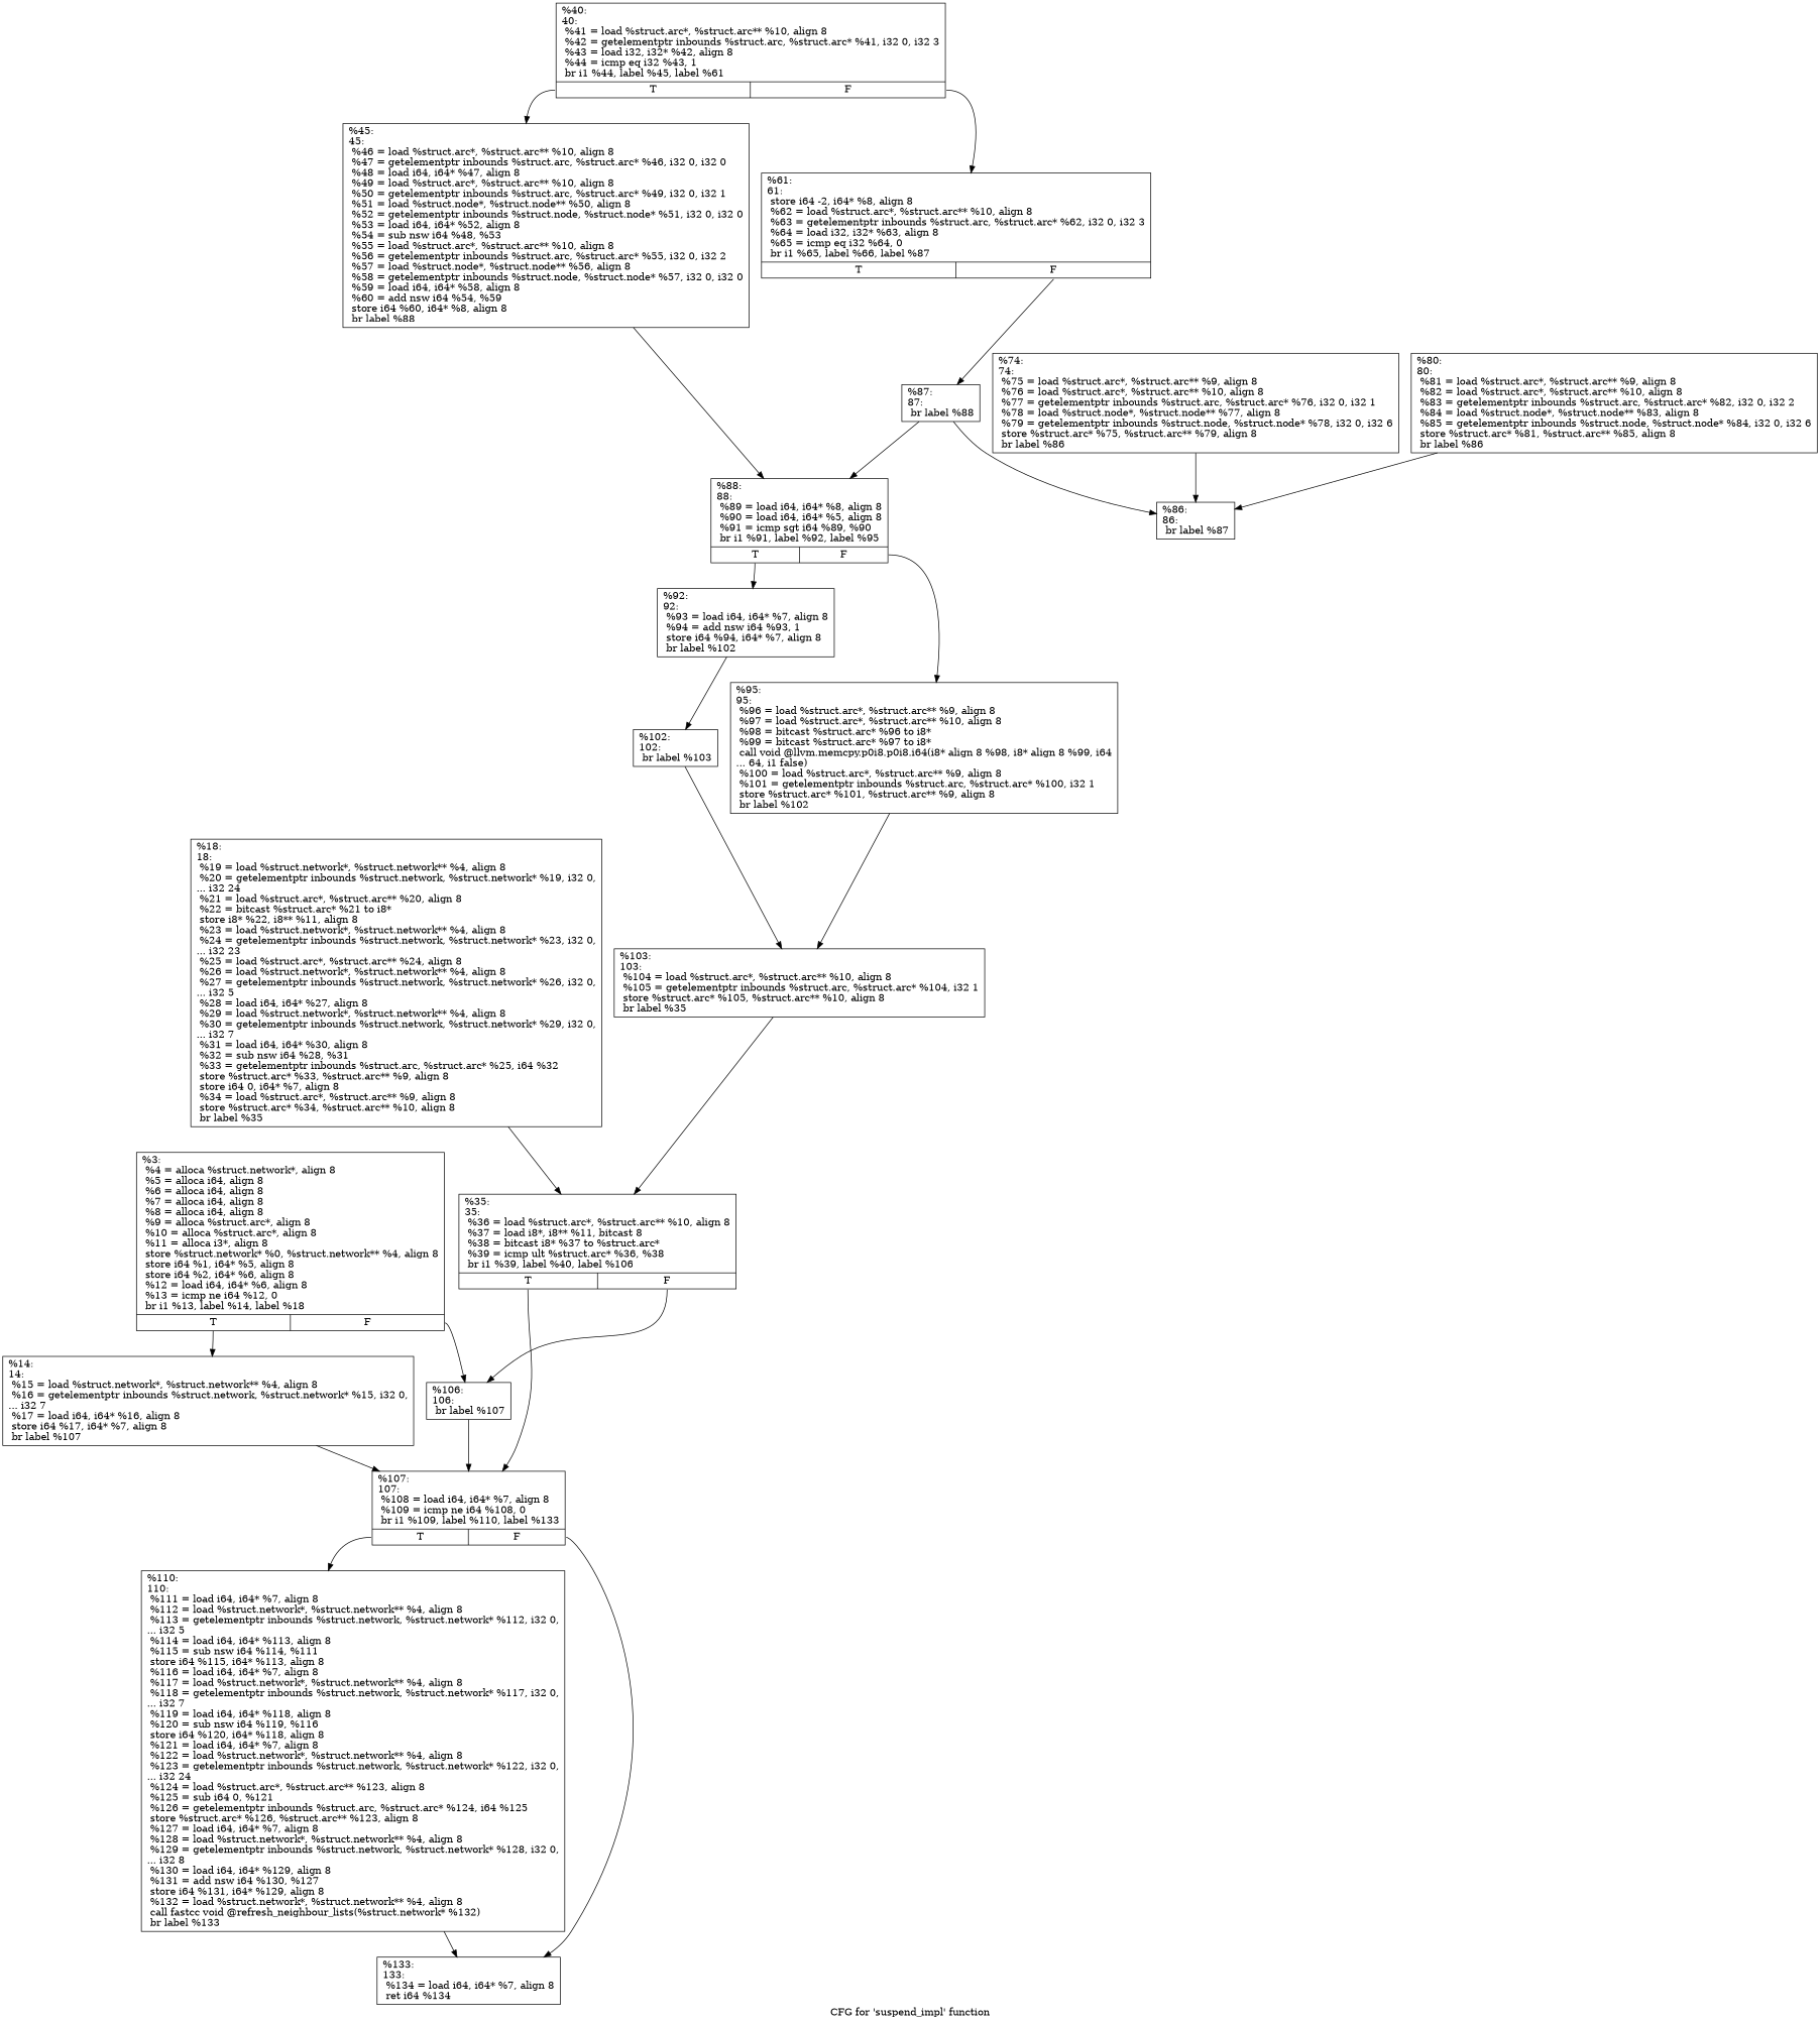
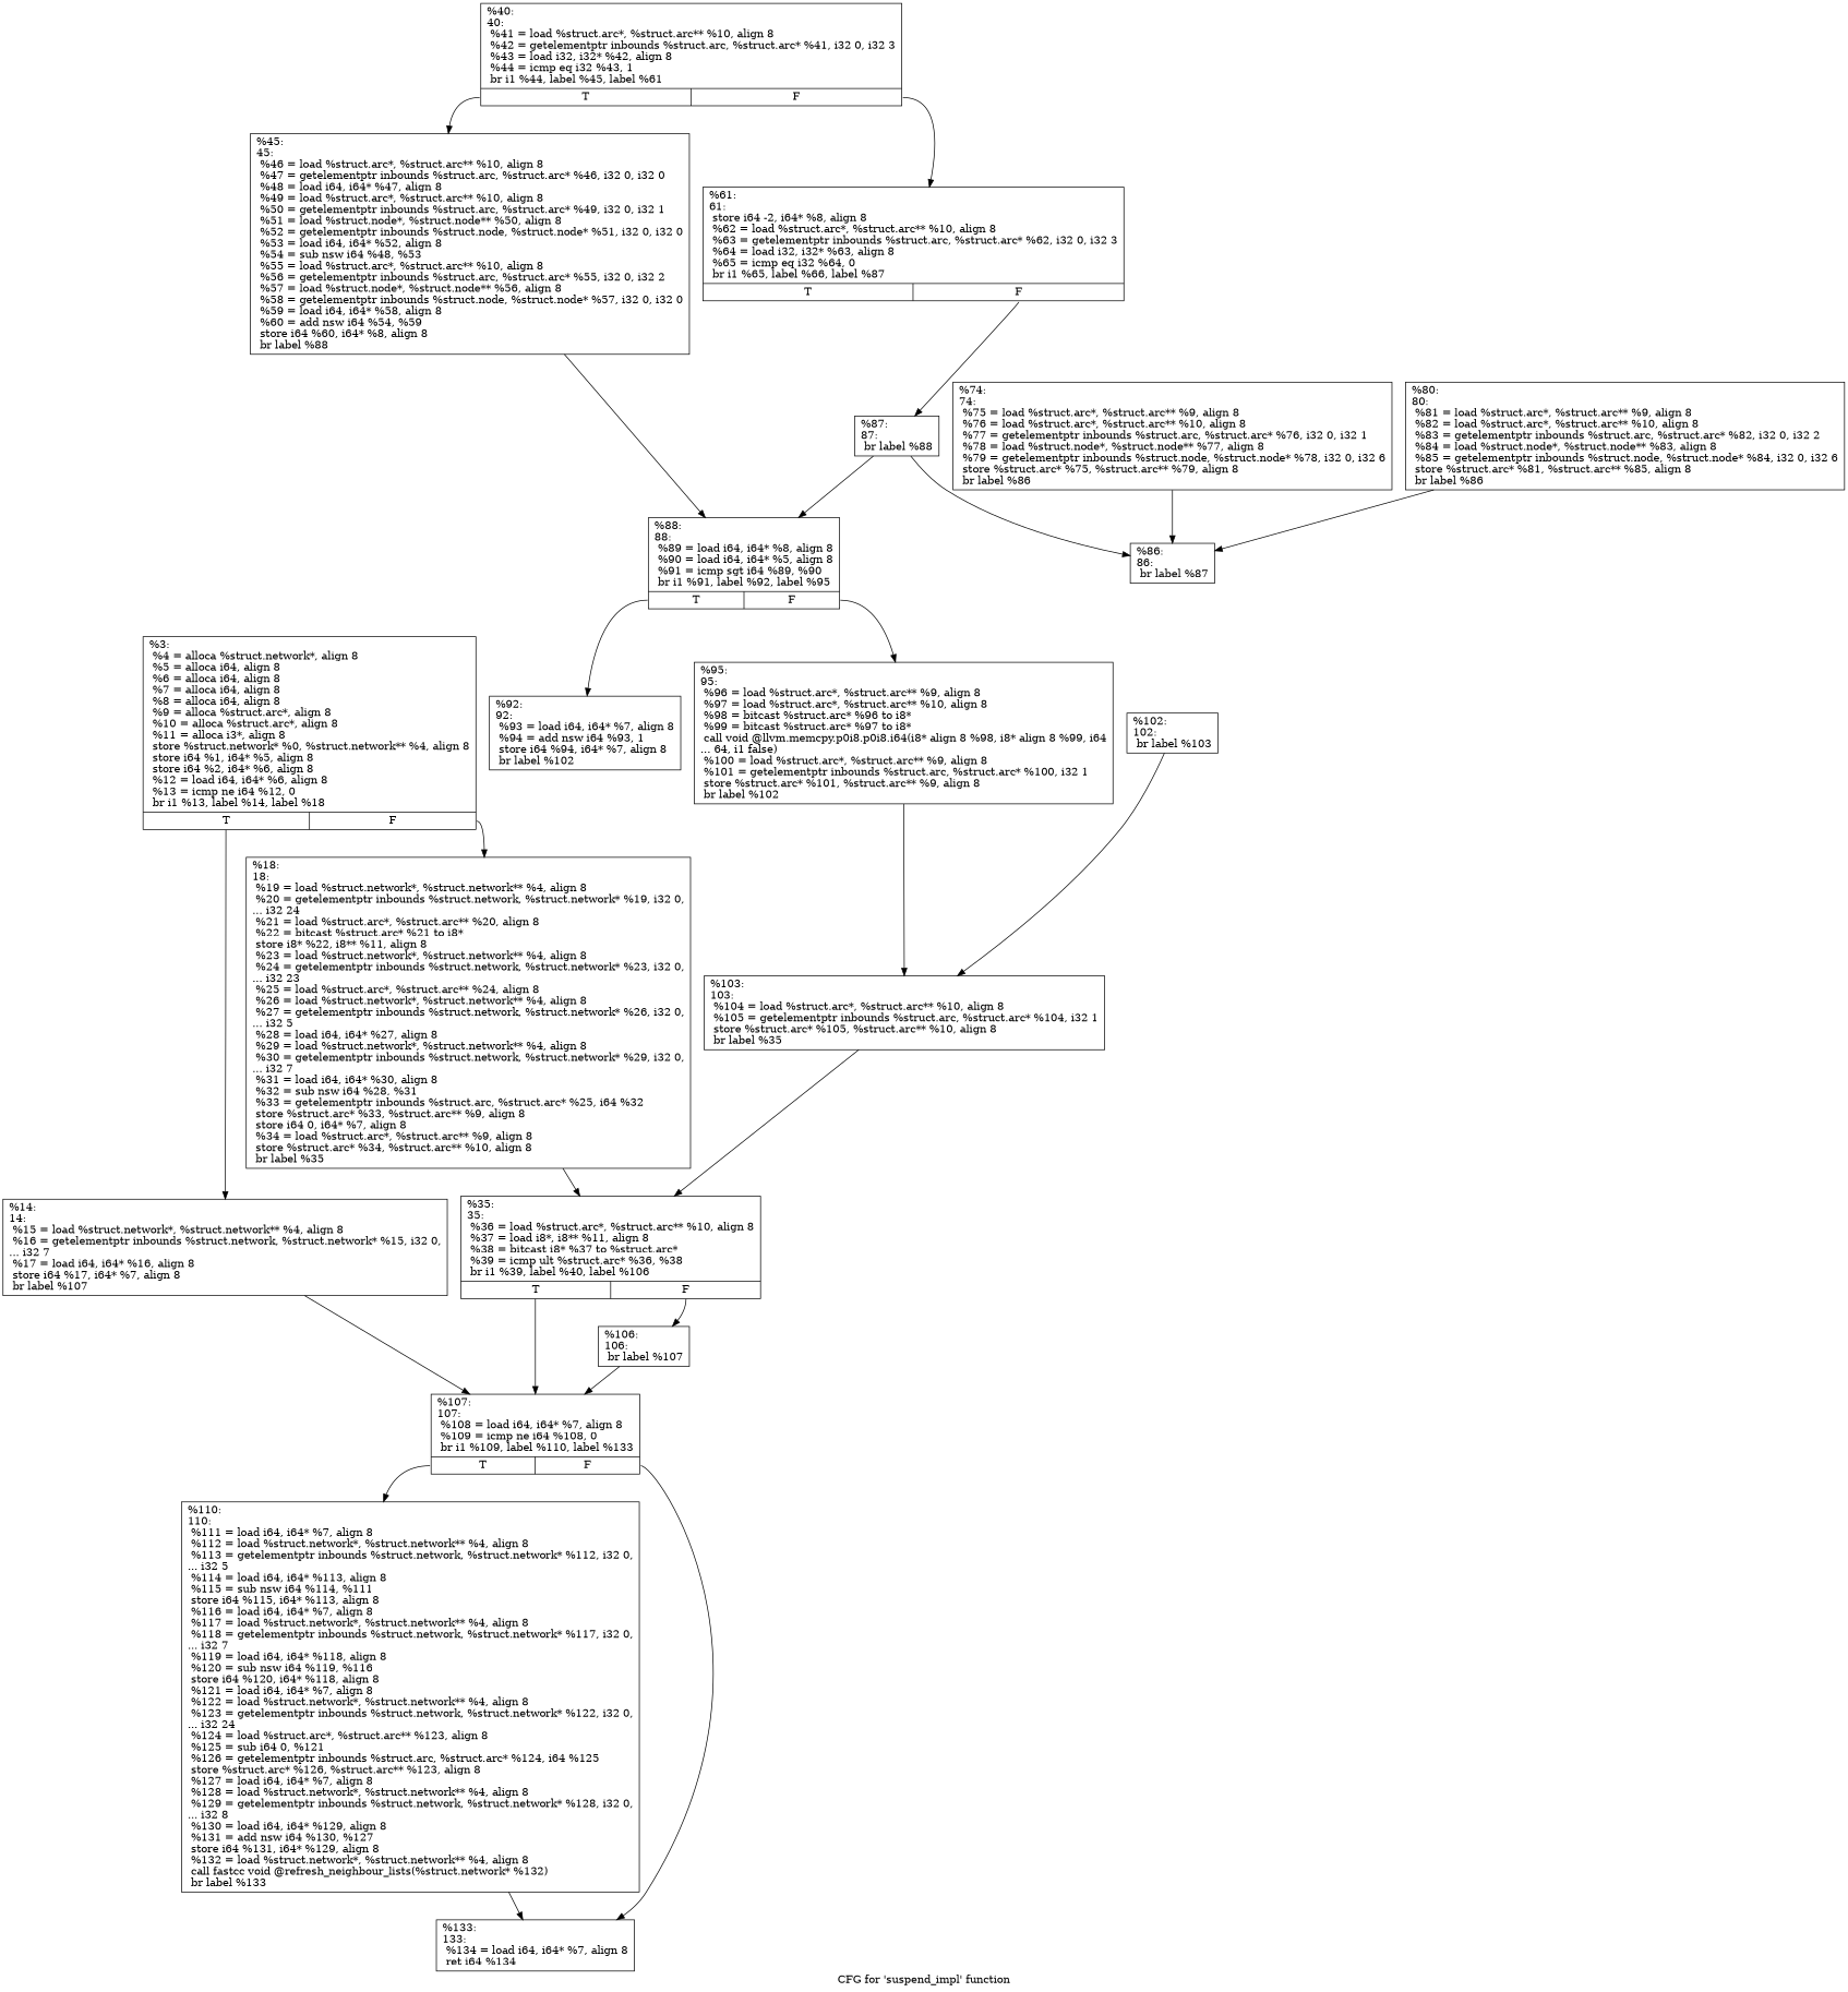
  digraph {
    label="CFG for 'suspend_impl' function"
    node [shape=record]
    n1 [label="{%3:\l  %4 = alloca %struct.network*, align 8\l  %5 = alloca i64, align 8\l  %6 = alloca i64, align 8\l  %7 = alloca i64, align 8\l  %8 = alloca i64, align 8\l  %9 = alloca %struct.arc*, align 8\l  %10 = alloca %struct.arc*, align 8\l  %11 = alloca i3*, align 8\l  store %struct.network* %0, %struct.network** %4, align 8\l  store i64 %1, i64* %5, align 8\l  store i64 %2, i64* %6, align 8\l  %12 = load i64, i64* %6, align 8\l  %13 = icmp ne i64 %12, 0\l  br i1 %13, label %14, label %18\l|{<s0>T|<s1>F}}"]
    n2 [label="{%14:\l14:                                               \l  %15 = load %struct.network*, %struct.network** %4, align 8\l  %16 = getelementptr inbounds %struct.network, %struct.network* %15, i32 0,\l... i32 7\l  %17 = load i64, i64* %16, align 8\l  store i64 %17, i64* %7, align 8\l  br label %107\l}"]
    n3 [label="{%18:\l18:                                               \l  %19 = load %struct.network*, %struct.network** %4, align 8\l  %20 = getelementptr inbounds %struct.network, %struct.network* %19, i32 0,\l... i32 24\l  %21 = load %struct.arc*, %struct.arc** %20, align 8\l  %22 = bitcast %struct.arc* %21 to i8*\l  store i8* %22, i8** %11, align 8\l  %23 = load %struct.network*, %struct.network** %4, align 8\l  %24 = getelementptr inbounds %struct.network, %struct.network* %23, i32 0,\l... i32 23\l  %25 = load %struct.arc*, %struct.arc** %24, align 8\l  %26 = load %struct.network*, %struct.network** %4, align 8\l  %27 = getelementptr inbounds %struct.network, %struct.network* %26, i32 0,\l... i32 5\l  %28 = load i64, i64* %27, align 8\l  %29 = load %struct.network*, %struct.network** %4, align 8\l  %30 = getelementptr inbounds %struct.network, %struct.network* %29, i32 0,\l... i32 7\l  %31 = load i64, i64* %30, align 8\l  %32 = sub nsw i64 %28, %31\l  %33 = getelementptr inbounds %struct.arc, %struct.arc* %25, i64 %32\l  store %struct.arc* %33, %struct.arc** %9, align 8\l  store i64 0, i64* %7, align 8\l  %34 = load %struct.arc*, %struct.arc** %9, align 8\l  store %struct.arc* %34, %struct.arc** %10, align 8\l  br label %35\l}"]
    n4 [label="{%107:\l107:                                              \l  %108 = load i64, i64* %7, align 8\l  %109 = icmp ne i64 %108, 0\l  br i1 %109, label %110, label %133\l|{<s0>T|<s1>F}}"]
-   n5 [label="{%35:\l35:                                               \l  %36 = load %struct.arc*, %struct.arc** %10, align 8\l  %37 = load i8*, i8** %11, bitcast 8\l  %38 = bitcast i8* %37 to %struct.arc*\l  %39 = icmp ult %struct.arc* %36, %38\l  br i1 %39, label %40, label %106\l|{<s0>T|<s1>F}}"]
+   n5 [label="{%35:\l35:                                               \l  %36 = load %struct.arc*, %struct.arc** %10, align 8\l  %37 = load i8*, i8** %11, align 8\l  %38 = bitcast i8* %37 to %struct.arc*\l  %39 = icmp ult %struct.arc* %36, %38\l  br i1 %39, label %40, label %106\l|{<s0>T|<s1>F}}"]
    n6 [label="{%110:\l110:                                              \l  %111 = load i64, i64* %7, align 8\l  %112 = load %struct.network*, %struct.network** %4, align 8\l  %113 = getelementptr inbounds %struct.network, %struct.network* %112, i32 0,\l... i32 5\l  %114 = load i64, i64* %113, align 8\l  %115 = sub nsw i64 %114, %111\l  store i64 %115, i64* %113, align 8\l  %116 = load i64, i64* %7, align 8\l  %117 = load %struct.network*, %struct.network** %4, align 8\l  %118 = getelementptr inbounds %struct.network, %struct.network* %117, i32 0,\l... i32 7\l  %119 = load i64, i64* %118, align 8\l  %120 = sub nsw i64 %119, %116\l  store i64 %120, i64* %118, align 8\l  %121 = load i64, i64* %7, align 8\l  %122 = load %struct.network*, %struct.network** %4, align 8\l  %123 = getelementptr inbounds %struct.network, %struct.network* %122, i32 0,\l... i32 24\l  %124 = load %struct.arc*, %struct.arc** %123, align 8\l  %125 = sub i64 0, %121\l  %126 = getelementptr inbounds %struct.arc, %struct.arc* %124, i64 %125\l  store %struct.arc* %126, %struct.arc** %123, align 8\l  %127 = load i64, i64* %7, align 8\l  %128 = load %struct.network*, %struct.network** %4, align 8\l  %129 = getelementptr inbounds %struct.network, %struct.network* %128, i32 0,\l... i32 8\l  %130 = load i64, i64* %129, align 8\l  %131 = add nsw i64 %130, %127\l  store i64 %131, i64* %129, align 8\l  %132 = load %struct.network*, %struct.network** %4, align 8\l  call fastcc void @refresh_neighbour_lists(%struct.network* %132)\l  br label %133\l}"]
    n7 [label="{%133:\l133:                                              \l  %134 = load i64, i64* %7, align 8\l  ret i64 %134\l}"]
    n8 [label="{%106:\l106:                                              \l  br label %107\l}"]
    n9 [label="{%40:\l40:                                               \l  %41 = load %struct.arc*, %struct.arc** %10, align 8\l  %42 = getelementptr inbounds %struct.arc, %struct.arc* %41, i32 0, i32 3\l  %43 = load i32, i32* %42, align 8\l  %44 = icmp eq i32 %43, 1\l  br i1 %44, label %45, label %61\l|{<s0>T|<s1>F}}"]
    n10 [label="{%45:\l45:                                               \l  %46 = load %struct.arc*, %struct.arc** %10, align 8\l  %47 = getelementptr inbounds %struct.arc, %struct.arc* %46, i32 0, i32 0\l  %48 = load i64, i64* %47, align 8\l  %49 = load %struct.arc*, %struct.arc** %10, align 8\l  %50 = getelementptr inbounds %struct.arc, %struct.arc* %49, i32 0, i32 1\l  %51 = load %struct.node*, %struct.node** %50, align 8\l  %52 = getelementptr inbounds %struct.node, %struct.node* %51, i32 0, i32 0\l  %53 = load i64, i64* %52, align 8\l  %54 = sub nsw i64 %48, %53\l  %55 = load %struct.arc*, %struct.arc** %10, align 8\l  %56 = getelementptr inbounds %struct.arc, %struct.arc* %55, i32 0, i32 2\l  %57 = load %struct.node*, %struct.node** %56, align 8\l  %58 = getelementptr inbounds %struct.node, %struct.node* %57, i32 0, i32 0\l  %59 = load i64, i64* %58, align 8\l  %60 = add nsw i64 %54, %59\l  store i64 %60, i64* %8, align 8\l  br label %88\l}"]
    n11 [label="{%61:\l61:                                               \l  store i64 -2, i64* %8, align 8\l  %62 = load %struct.arc*, %struct.arc** %10, align 8\l  %63 = getelementptr inbounds %struct.arc, %struct.arc* %62, i32 0, i32 3\l  %64 = load i32, i32* %63, align 8\l  %65 = icmp eq i32 %64, 0\l  br i1 %65, label %66, label %87\l|{<s0>T|<s1>F}}"]
    n12 [label="{%88:\l88:                                               \l  %89 = load i64, i64* %8, align 8\l  %90 = load i64, i64* %5, align 8\l  %91 = icmp sgt i64 %89, %90\l  br i1 %91, label %92, label %95\l|{<s0>T|<s1>F}}"]
    n13 [label="{%87:\l87:                                               \l  br label %88\l}"]
    n14 [label="{%92:\l92:                                               \l  %93 = load i64, i64* %7, align 8\l  %94 = add nsw i64 %93, 1\l  store i64 %94, i64* %7, align 8\l  br label %102\l}"]
    n15 [label="{%95:\l95:                                               \l  %96 = load %struct.arc*, %struct.arc** %9, align 8\l  %97 = load %struct.arc*, %struct.arc** %10, align 8\l  %98 = bitcast %struct.arc* %96 to i8*\l  %99 = bitcast %struct.arc* %97 to i8*\l  call void @llvm.memcpy.p0i8.p0i8.i64(i8* align 8 %98, i8* align 8 %99, i64\l... 64, i1 false)\l  %100 = load %struct.arc*, %struct.arc** %9, align 8\l  %101 = getelementptr inbounds %struct.arc, %struct.arc* %100, i32 1\l  store %struct.arc* %101, %struct.arc** %9, align 8\l  br label %102\l}"]
    n16 [label="{%86:\l86:                                               \l  br label %87\l}"]
    n17 [label="{%102:\l102:                                              \l  br label %103\l}"]
    n18 [label="{%103:\l103:                                              \l  %104 = load %struct.arc*, %struct.arc** %10, align 8\l  %105 = getelementptr inbounds %struct.arc, %struct.arc* %104, i32 1\l  store %struct.arc* %105, %struct.arc** %10, align 8\l  br label %35\l}"]
    n19 [label="{%74:\l74:                                               \l  %75 = load %struct.arc*, %struct.arc** %9, align 8\l  %76 = load %struct.arc*, %struct.arc** %10, align 8\l  %77 = getelementptr inbounds %struct.arc, %struct.arc* %76, i32 0, i32 1\l  %78 = load %struct.node*, %struct.node** %77, align 8\l  %79 = getelementptr inbounds %struct.node, %struct.node* %78, i32 0, i32 6\l  store %struct.arc* %75, %struct.arc** %79, align 8\l  br label %86\l}"]
    n20 [label="{%80:\l80:                                               \l  %81 = load %struct.arc*, %struct.arc** %9, align 8\l  %82 = load %struct.arc*, %struct.arc** %10, align 8\l  %83 = getelementptr inbounds %struct.arc, %struct.arc* %82, i32 0, i32 2\l  %84 = load %struct.node*, %struct.node** %83, align 8\l  %85 = getelementptr inbounds %struct.node, %struct.node* %84, i32 0, i32 6\l  store %struct.arc* %81, %struct.arc** %85, align 8\l  br label %86\l}"]
    n1 -> n2 [tailport=s0]
-   n1 -> n8 [tailport=s1]
+   n1 -> n3 [tailport=s1]
    n2 -> n4
    n3 -> n5
    n4 -> n6 [tailport=s0]
    n4 -> n7 [tailport=s1]
    n5 -> n4 [tailport=s0]
    n5 -> n8 [tailport=s1]
    n6 -> n7
    n8 -> n4
    n9 -> n10 [tailport=s0]
    n9 -> n11 [tailport=s1]
    n10 -> n12
    n11 -> n13 [tailport=s1]
    n12 -> n14 [tailport=s0]
    n12 -> n15 [tailport=s1]
    n13 -> n12
    n13 -> n16
-   n14 -> n17
    n15 -> n18
    n17 -> n18
    n18 -> n5
    n19 -> n16
    n20 -> n16
  }
